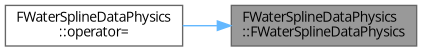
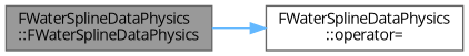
  digraph {
    rankdir=RL
    fontname="Open Sans"
    node [fontname="Open Sans" fontsize=10 shape=box style=filled]
    n1 [color=gray40 fillcolor=grey60 fontcolor=black height=0.2 label="FWaterSplineDataPhysics\l::FWaterSplineDataPhysics" width=0.4]
    n2 [color=grey40 fillcolor=white height=0.2 label="FWaterSplineDataPhysics\l::operator=" width=0.4]
-   n1 -> n2 [color=steelblue1 dir=back fontname="Open Sans" fontsize=10 labelfontname=Helvetica labelfontsize=10 style=solid]
+   n2 -> n1 [color=steelblue1 dir=back fontname="Open Sans" fontsize=10 labelfontname=Helvetica labelfontsize=10 style=solid]
  }
